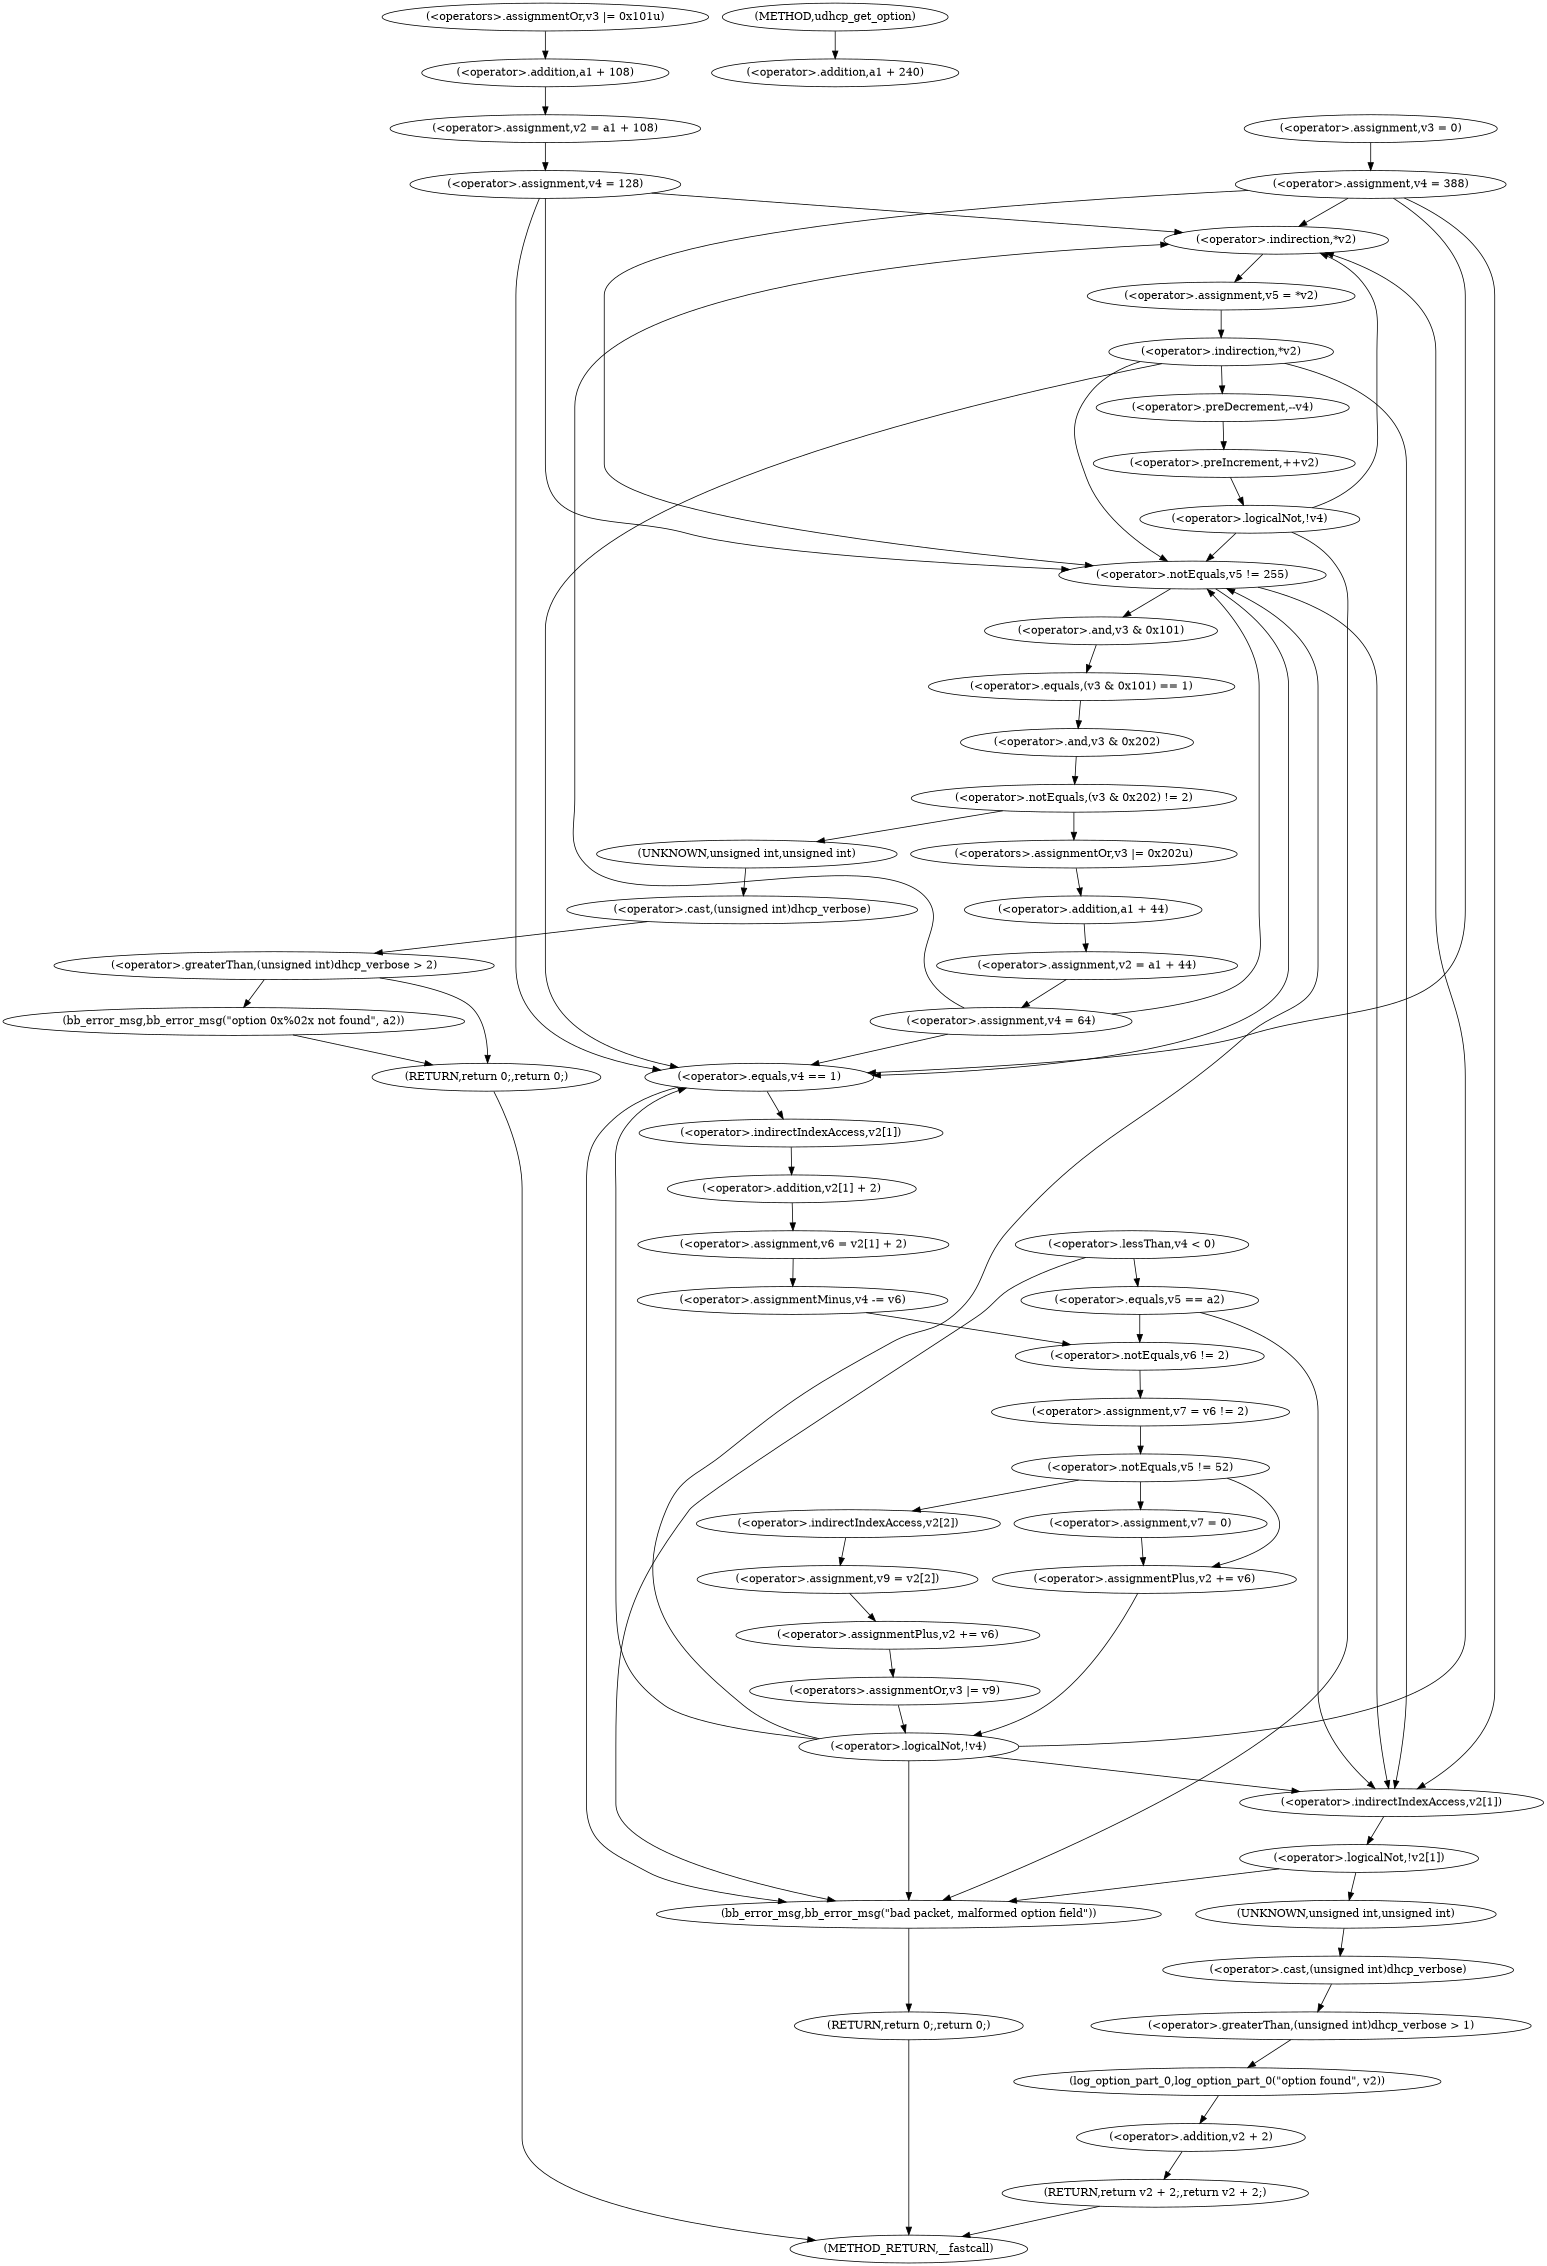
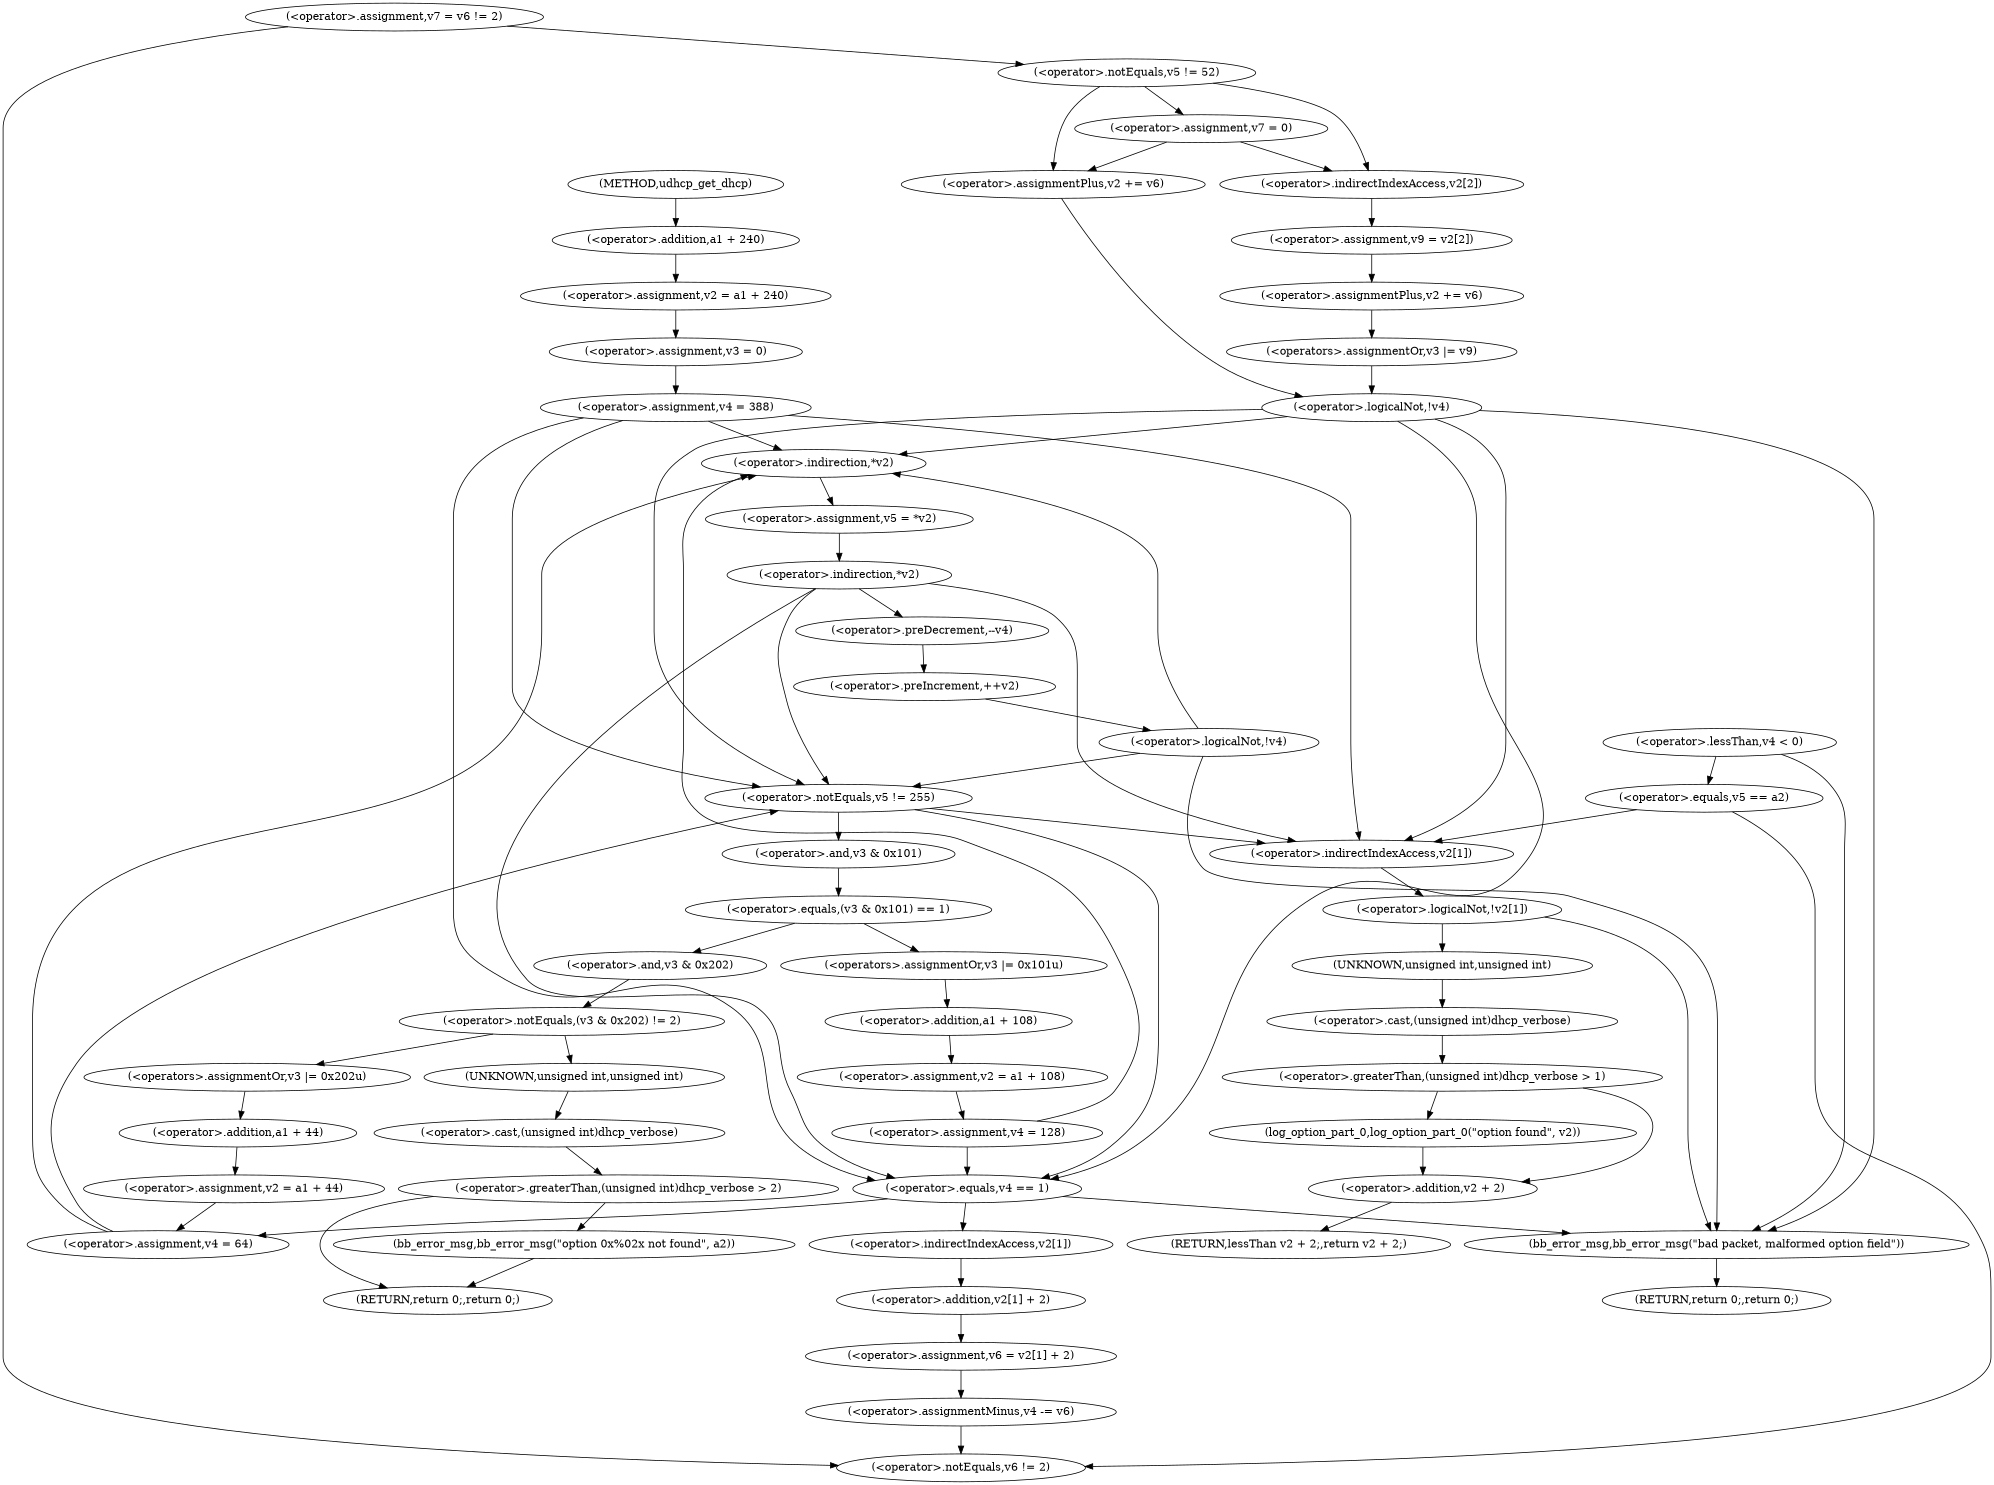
  digraph {
    fontname="DejaVu Serif"
    node [fontname="DejaVu Serif"]
    edge [fontname="DejaVu Serif"]
+   n1 [label="(<operator>.assignment,v2 = a1 + 240)"]
    n2 [label="(<operator>.assignment,v3 = 0)"]
    n3 [label="(<operator>.assignment,v4 = 388)"]
    n4 [label="(<operator>.addition,a1 + 240)"]
    n5 [label="(<operator>.indirection,*v2)"]
    n6 [label="(<operator>.notEquals,v5 != 255)"]
    n7 [label="(<operator>.equals,v4 == 1)"]
    n8 [label="(<operator>.indirectIndexAccess,v2[1])"]
    n9 [label="(<operator>.assignment,v5 = *v2)"]
    n10 [label="(<operator>.and,v3 & 0x101)"]
    n11 [label="(bb_error_msg,bb_error_msg(\"bad packet, malformed option field\"))"]
    n12 [label="(<operator>.indirectIndexAccess,v2[1])"]
    n13 [label="(<operator>.logicalNot,!v2[1])"]
    n14 [label="(<operator>.indirection,*v2)"]
    n15 [label="(<operator>.preDecrement,--v4)"]
    n16 [label="(<operator>.preIncrement,++v2)"]
    n17 [label="(<operator>.logicalNot,!v4)"]
    n18 [label="(RETURN,return 0;,return 0;)"]
    n19 [label="(<operator>.equals,(v3 & 0x101) == 1)"]
    n20 [label="(<operators>.assignmentOr,v3 |= 0x101u)"]
    n21 [label="(<operator>.and,v3 & 0x202)"]
    n22 [label="(<operator>.addition,a1 + 108)"]
    n23 [label="(<operator>.notEquals,(v3 & 0x202) != 2)"]
    n24 [label="(<operator>.assignment,v2 = a1 + 108)"]
    n25 [label="(<operator>.assignment,v4 = 128)"]
    n26 [label="(UNKNOWN,unsigned int,unsigned int)"]
    n27 [label="(<operators>.assignmentOr,v3 |= 0x202u)"]
    n28 [label="(<operator>.cast,(unsigned int)dhcp_verbose)"]
    n29 [label="(<operator>.addition,a1 + 44)"]
    n30 [label="(<operator>.greaterThan,(unsigned int)dhcp_verbose > 2)"]
    n31 [label="(bb_error_msg,bb_error_msg(\"option 0x%02x not found\", a2))"]
    n32 [label="(RETURN,return 0;,return 0;)"]
-   n33 [label="(METHOD_RETURN,__fastcall)"]
    n34 [label="(<operator>.assignment,v2 = a1 + 44)"]
    n35 [label="(<operator>.assignment,v4 = 64)"]
    n36 [label="(<operator>.addition,v2[1] + 2)"]
    n37 [label="(<operator>.assignment,v6 = v2[1] + 2)"]
    n38 [label="(<operator>.assignmentMinus,v4 -= v6)"]
    n39 [label="(<operator>.notEquals,v6 != 2)"]
    n40 [label="(<operator>.lessThan,v4 < 0)"]
    n41 [label="(<operator>.equals,v5 == a2)"]
    n42 [label="(<operator>.assignment,v7 = v6 != 2)"]
    n43 [label="(<operator>.notEquals,v5 != 52)"]
    n44 [label="(<operator>.assignment,v7 = 0)"]
    n45 [label="(<operator>.indirectIndexAccess,v2[2])"]
    n46 [label="(<operator>.assignmentPlus,v2 += v6)"]
    n47 [label="(<operator>.assignment,v9 = v2[2])"]
    n48 [label="(<operator>.logicalNot,!v4)"]
    n49 [label="(<operator>.assignmentPlus,v2 += v6)"]
    n50 [label="(<operators>.assignmentOr,v3 |= v9)"]
    n51 [label="(UNKNOWN,unsigned int,unsigned int)"]
    n52 [label="(<operator>.cast,(unsigned int)dhcp_verbose)"]
    n53 [label="(<operator>.greaterThan,(unsigned int)dhcp_verbose > 1)"]
    n54 [label="(log_option_part_0,log_option_part_0(\"option found\", v2))"]
    n55 [label="(<operator>.addition,v2 + 2)"]
-   n56 [label="(RETURN,return v2 + 2;,return v2 + 2;)"]
-   n57 [label="(METHOD,udhcp_get_option)"]
+   n56 [label="(RETURN,lessThan v2 + 2;,return v2 + 2;)"]
+   n57 [label="(METHOD,udhcp_get_dhcp)"]
+   n1 -> n2
    n2 -> n3
    n3 -> n5
    n3 -> n6
    n3 -> n7
    n3 -> n8
+   n4 -> n1
    n5 -> n9
    n6 -> n7
    n6 -> n8
    n6 -> n10
    n7 -> n11
    n7 -> n12
    n8 -> n13
    n9 -> n14
    n10 -> n19
    n11 -> n18
    n12 -> n36
    n13 -> n11
    n13 -> n51
    n14 -> n6
    n14 -> n7
    n14 -> n8
    n14 -> n15
    n15 -> n16
    n16 -> n17
    n17 -> n5
    n17 -> n6
    n17 -> n11
-   n18 -> n33
+   n19 -> n20
    n19 -> n21
    n20 -> n22
    n21 -> n23
    n22 -> n24
    n23 -> n26
    n23 -> n27
    n24 -> n25
    n25 -> n5
-   n25 -> n6
    n25 -> n7
    n26 -> n28
    n27 -> n29
    n28 -> n30
    n29 -> n34
    n30 -> n31
    n30 -> n32
    n31 -> n32
-   n32 -> n33
    n34 -> n35
    n35 -> n5
    n35 -> n6
-   n35 -> n7
+   n7 -> n35
    n36 -> n37
    n37 -> n38
    n38 -> n39
-   n39 -> n42
+   n42 -> n39
    n40 -> n11
    n40 -> n41
    n41 -> n8
    n41 -> n39
    n42 -> n43
    n43 -> n44
    n43 -> n45
    n43 -> n46
+   n44 -> n45
    n44 -> n46
    n45 -> n47
    n46 -> n48
    n47 -> n49
    n48 -> n5
    n48 -> n6
    n48 -> n7
    n48 -> n8
    n48 -> n11
    n49 -> n50
    n50 -> n48
    n51 -> n52
    n52 -> n53
    n53 -> n54
+   n53 -> n55
    n54 -> n55
    n55 -> n56
-   n56 -> n33
    n57 -> n4
  }
